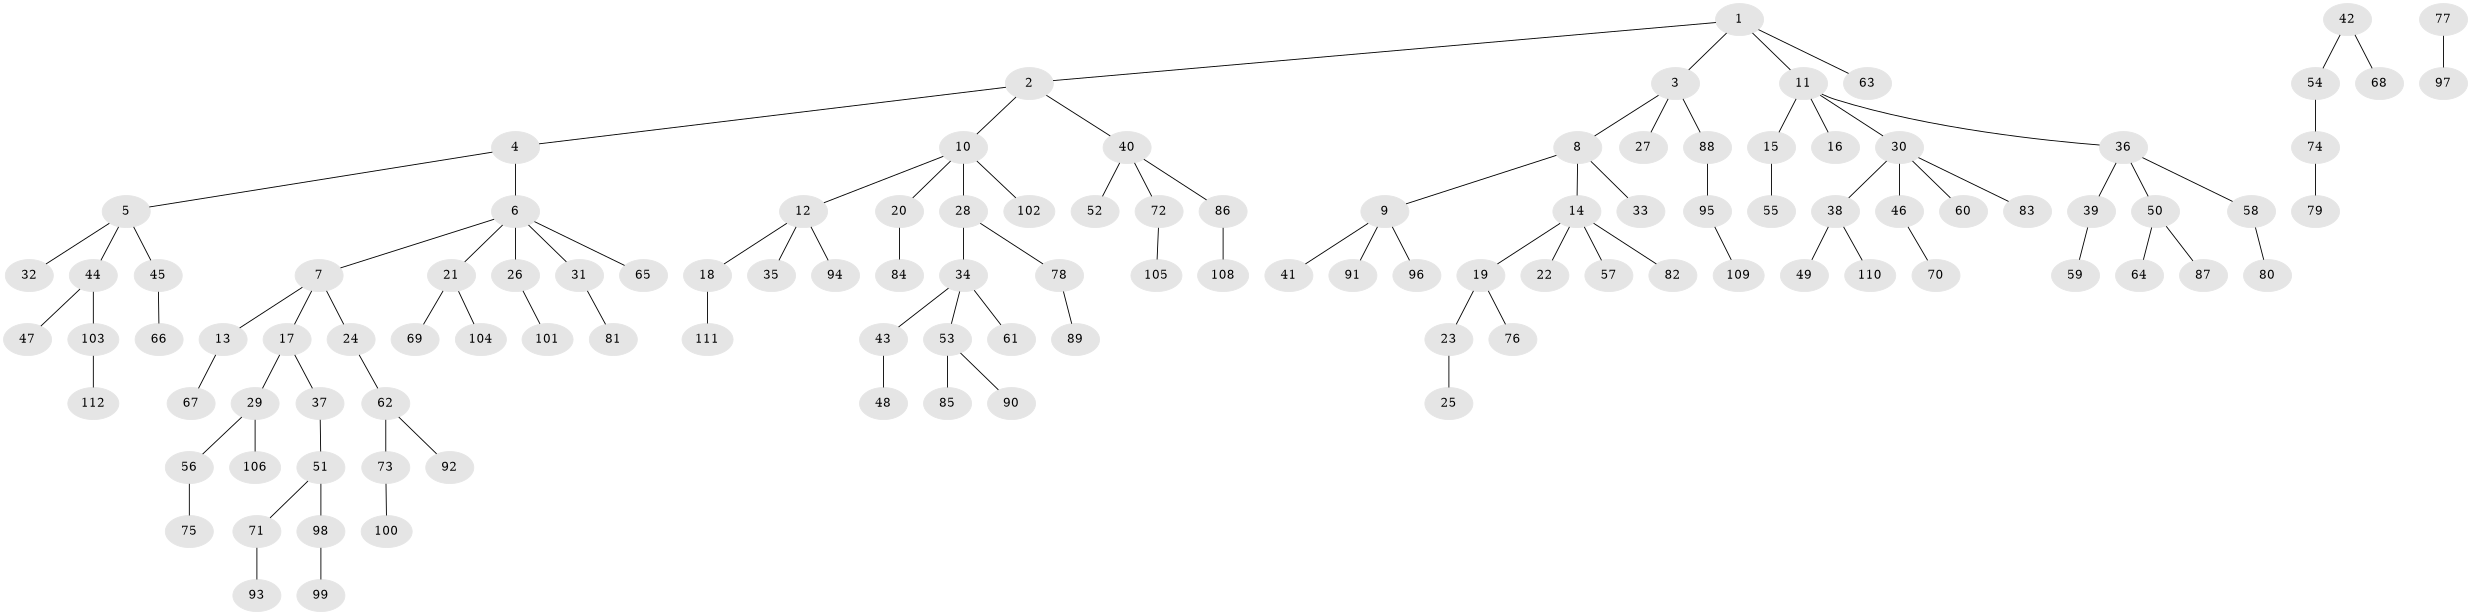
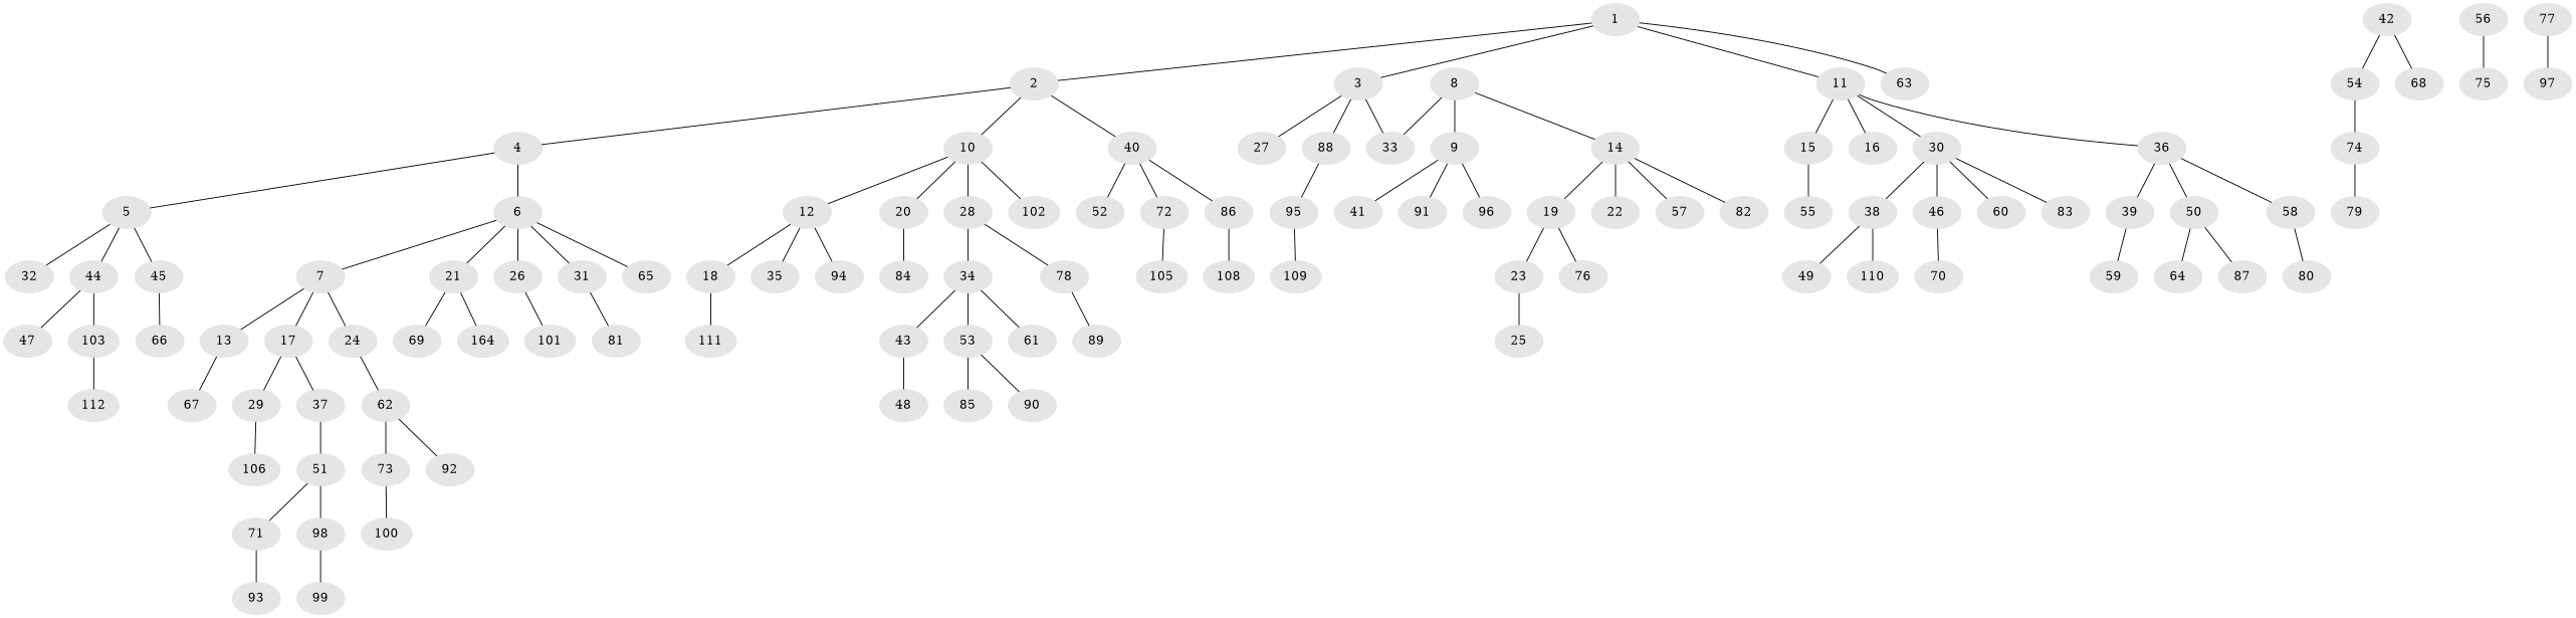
  graph {
    node [color=gray90 style=filled]
    1
    2
    3
    11
    63
    4
    10
    40
    8
    27
    88
    15
    16
    30
    36
    5
    6
    12
    20
    28
    102
    52
    72
    86
    9
    14
    33
    95
    32
    44
    45
    7
    21
    26
    31
    65
    47
    103
    66
    13
    17
    24
    69
-   104
+   104 [label=164]
    101
    81
    67
    29
    37
    62
    41
    91
    96
    19
    22
    57
    82
    18
    35
    94
    84
    34
    78
    55
    38
    46
    60
    83
    39
    50
    58
    111
    23
    76
    42
    54
    68
    56
    106
    51
    25
    73
    92
    43
    53
    61
    89
    75
    49
    110
    70
    48
    85
    90
    59
    64
    87
    80
    71
    98
    77
    97
    105
    108
    74
    112
    93
    99
    79
    100
    109
    1 -- 2
    1 -- 3
    1 -- 11
    1 -- 63
    2 -- 4
    2 -- 10
    2 -- 40
-   3 -- 8
+   3 -- 33
    3 -- 27
    3 -- 88
    11 -- 15
    11 -- 16
    11 -- 30
    11 -- 36
    4 -- 5
    4 -- 6
    10 -- 12
    10 -- 20
    10 -- 28
    10 -- 102
    40 -- 52
    40 -- 72
    40 -- 86
    8 -- 9
    8 -- 14
    8 -- 33
    88 -- 95
    15 -- 55
    30 -- 38
    30 -- 46
    30 -- 60
    30 -- 83
    36 -- 39
    36 -- 50
    36 -- 58
    5 -- 32
    5 -- 44
    5 -- 45
    6 -- 7
    6 -- 21
    6 -- 26
    6 -- 31
    6 -- 65
    12 -- 18
    12 -- 35
    12 -- 94
    20 -- 84
    28 -- 34
    28 -- 78
    72 -- 105
    86 -- 108
    9 -- 41
    9 -- 91
    9 -- 96
    14 -- 19
    14 -- 22
    14 -- 57
    14 -- 82
    95 -- 109
    44 -- 47
    44 -- 103
    45 -- 66
    7 -- 13
    7 -- 17
    7 -- 24
    21 -- 69
    21 -- 104
    26 -- 101
    31 -- 81
    103 -- 112
    13 -- 67
    17 -- 29
    17 -- 37
    24 -- 62
-   29 -- 56
    29 -- 106
    37 -- 51
    62 -- 73
    62 -- 92
    19 -- 23
    19 -- 76
    18 -- 111
    34 -- 43
    34 -- 53
    34 -- 61
    78 -- 89
    38 -- 49
    38 -- 110
    46 -- 70
    39 -- 59
    50 -- 64
    50 -- 87
    58 -- 80
    23 -- 25
    42 -- 54
    42 -- 68
    54 -- 74
    56 -- 75
    51 -- 71
    51 -- 98
    73 -- 100
    43 -- 48
    53 -- 85
    53 -- 90
    71 -- 93
    98 -- 99
    77 -- 97
    74 -- 79
  }
